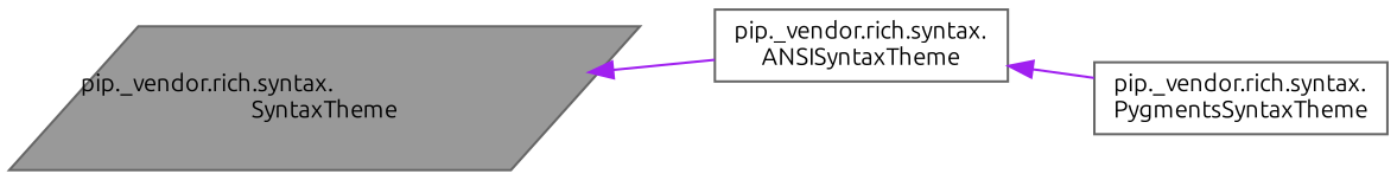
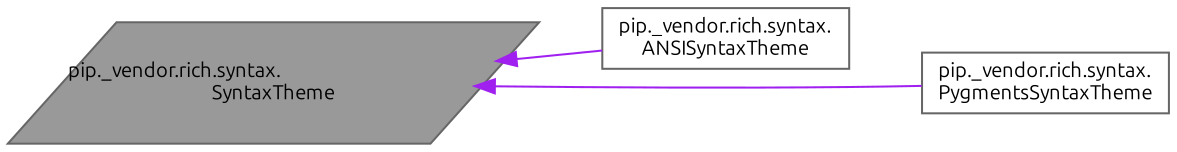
  digraph {
    fontname=Ubuntu
    rankdir=LR
    node [color=gray40 fillcolor=white fontname=Ubuntu fontsize=10 shape=box style=filled]
    edge [color=purple dir=back fontname=Ubuntu fontsize=10 labelfontname=Helvetica labelfontsize=10 style=solid]
    n1 [fillcolor=grey60 fontcolor=black height=0.2 label="pip._vendor.rich.syntax.\lSyntaxTheme" shape=parallelogram width=0.4]
    n2 [height=0.2 label="pip._vendor.rich.syntax.\lANSISyntaxTheme" width=0.4]
    n3 [height=0.2 label="pip._vendor.rich.syntax.\lPygmentsSyntaxTheme" width=0.4]
    n1 -> n2
-   n2 -> n3
+   n1 -> n3
  }
